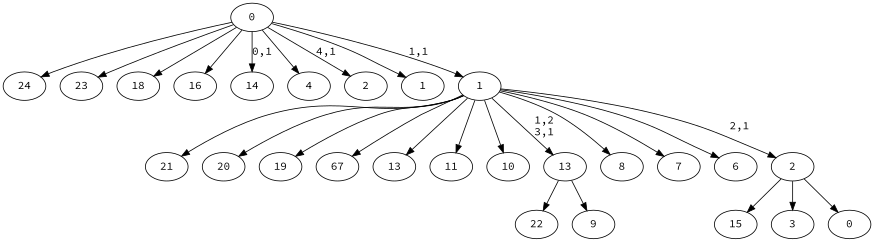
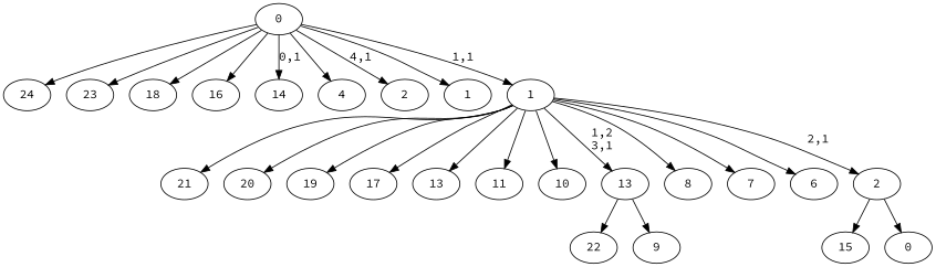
  digraph {
    fontname="Source Code Pro"
    node [fontname="Source Code Pro"]
    edge [fontname="Source Code Pro"]
    n1 [label=24]
    n2 [label=23]
    n3 [label=22]
    n4 [label=21]
    n5 [label=20]
    n6 [label=19]
    n7 [label=18]
-   n8 [label=67]
+   n8 [label=17]
    n9 [label=16]
    n10 [label=15]
    n11 [label=14]
    n12 [label=13]
    n13 [label=11]
    n14 [label=10]
    n15 [label=9]
    13
    n17 [label=8]
    n18 [label=7]
    n19 [label=6]
    n20 [label=4]
-   n21 [label=3]
    n22 [label=2]
    n23 [label=1]
    n24 [label=0]
    2
    1
    0
    13 -> n3
    13 -> n15
    2 -> n10
-   2 -> n21
    2 -> n24
    1 -> n4
    1 -> n5
    1 -> n6
    1 -> n8
    1 -> n12
    1 -> n13
    1 -> n14
    1 -> 13 [label="1,2\n3,1"]
    1 -> n17
    1 -> n18
    1 -> n19
    1 -> 2 [label="2,1"]
    0 -> n1
    0 -> n2
    0 -> n7
    0 -> n9
    0 -> n11 [label="0,1"]
    0 -> n20
    0 -> n22 [label="4,1"]
    0 -> n23
    0 -> 1 [label="1,1"]
  }
